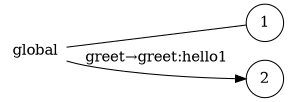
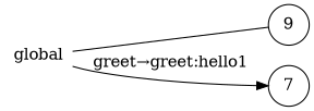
  digraph {
    rankdir=LR
    node [shape=circle]
    n1 [label=global shape=plaintext]
-   n2 [label=1]
-   n3 [label=2]
+   n2 [label=9]
+   n3 [label=7]
    n1 -> n2 [arrowhead=none]
    n1 -> n3 [label="greet→greet:hello1"]
  }
